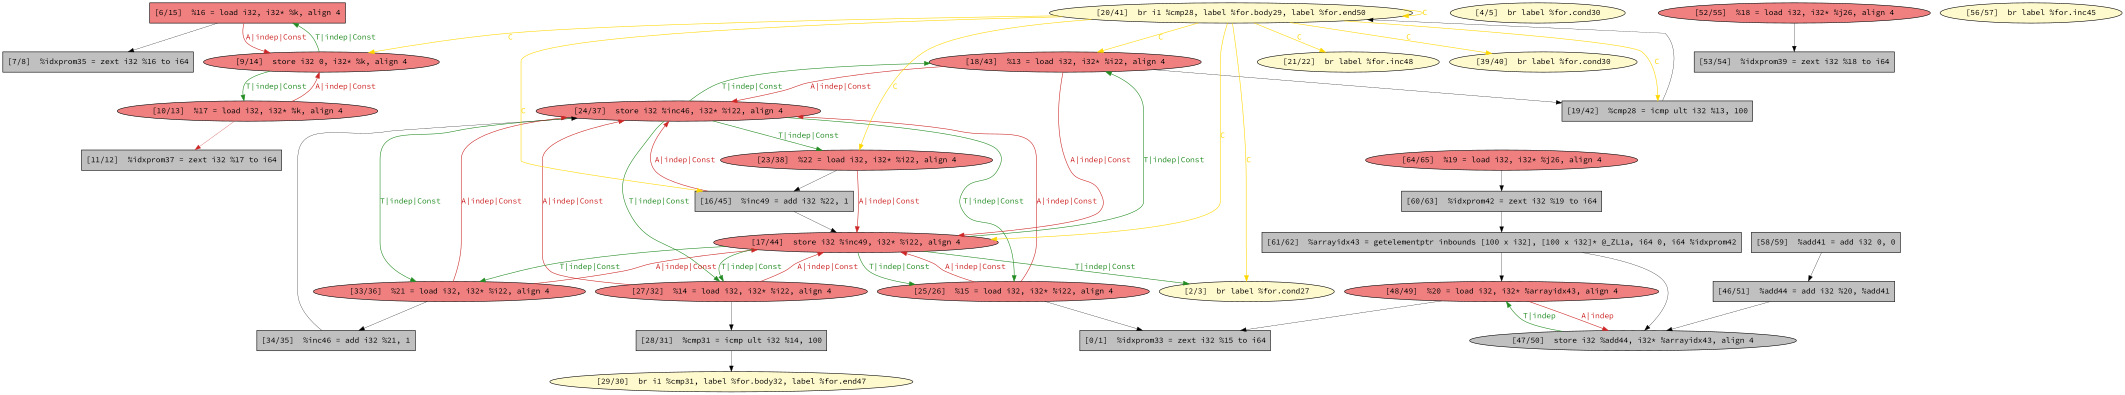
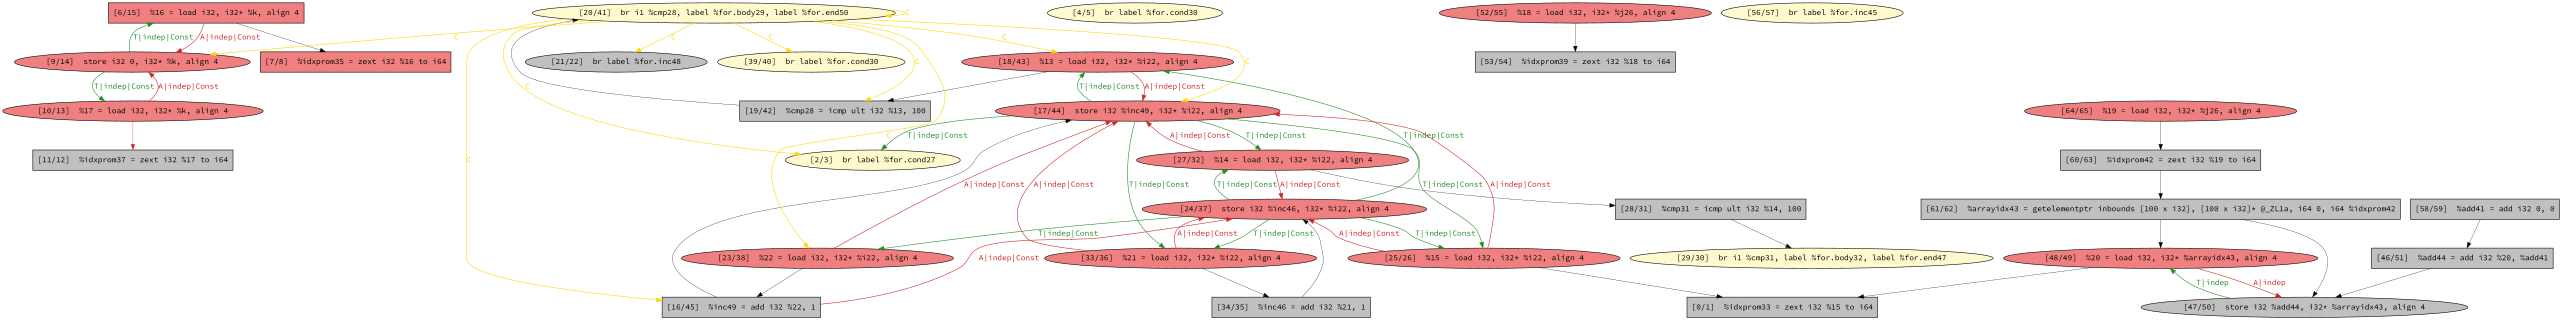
  digraph {
    fontname="Source Code Pro"
    node [fillcolor=grey fontname="Source Code Pro" shape=ellipse style=filled]
    edge [color=black fontcolor=black fontname="Source Code Pro" penwidth=1.0 style=solid]
-   n1 [label="[7/8]  %idxprom35 = zext i32 %16 to i64" shape=rectangle]
+   n1 [fillcolor=lightcoral label="[7/8]  %idxprom35 = zext i32 %16 to i64" shape=rectangle]
    n2 [label="[61/62]  %arrayidx43 = getelementptr inbounds [100 x i32], [100 x i32]* @_ZL1a, i64 0, i64 %idxprom42" shape=rectangle]
    n3 [fillcolor=lightcoral label="[48/49]  %20 = load i32, i32* %arrayidx43, align 4"]
    n4 [label="[47/50]  store i32 %add44, i32* %arrayidx43, align 4"]
    n5 [label="[0/1]  %idxprom33 = zext i32 %15 to i64" shape=rectangle]
    n6 [fillcolor=lightcoral label="[64/65]  %19 = load i32, i32* %j26, align 4"]
    n7 [label="[60/63]  %idxprom42 = zext i32 %19 to i64" shape=rectangle]
    n8 [fillcolor=lightcoral label="[24/37]  store i32 %inc46, i32* %i22, align 4"]
    n9 [fillcolor=lightcoral label="[18/43]  %13 = load i32, i32* %i22, align 4"]
    n10 [fillcolor=lightcoral label="[27/32]  %14 = load i32, i32* %i22, align 4"]
    n11 [fillcolor=lightcoral label="[33/36]  %21 = load i32, i32* %i22, align 4"]
    n12 [fillcolor=lightcoral label="[25/26]  %15 = load i32, i32* %i22, align 4"]
    n13 [fillcolor=lightcoral label="[23/38]  %22 = load i32, i32* %i22, align 4"]
    n14 [label="[19/42]  %cmp28 = icmp ult i32 %13, 100" shape=rectangle]
    n15 [fillcolor=lightcoral label="[17/44]  store i32 %inc49, i32* %i22, align 4"]
    n16 [label="[28/31]  %cmp31 = icmp ult i32 %14, 100" shape=rectangle]
    n17 [label="[34/35]  %inc46 = add i32 %21, 1" shape=rectangle]
    n18 [label="[16/45]  %inc49 = add i32 %22, 1" shape=rectangle]
    n19 [fillcolor=lightcoral label="[10/13]  %17 = load i32, i32* %k, align 4"]
    n20 [fillcolor=lightcoral label="[9/14]  store i32 0, i32* %k, align 4"]
    n21 [label="[11/12]  %idxprom37 = zext i32 %17 to i64" shape=rectangle]
    n22 [fillcolor=lightcoral label="[6/15]  %16 = load i32, i32* %k, align 4" shape=box]
    n23 [fillcolor=lemonchiffon label="[20/41]  br i1 %cmp28, label %for.body29, label %for.end50"]
    n24 [fillcolor=lemonchiffon label="[2/3]  br label %for.cond27"]
    n25 [fillcolor=lemonchiffon label="[29/30]  br i1 %cmp31, label %for.body32, label %for.end47"]
    n26 [label="[58/59]  %add41 = add i32 0, 0" shape=rectangle]
    n27 [label="[46/51]  %add44 = add i32 %20, %add41" shape=rectangle]
-   n28 [fillcolor=lemonchiffon label="[21/22]  br label %for.inc48"]
+   n28 [label="[21/22]  br label %for.inc48"]
    n29 [fillcolor=lemonchiffon label="[39/40]  br label %for.cond30"]
    n30 [fillcolor=lemonchiffon label="[4/5]  br label %for.cond30"]
    n31 [fillcolor=lightcoral label="[52/55]  %18 = load i32, i32* %j26, align 4"]
    n32 [label="[53/54]  %idxprom39 = zext i32 %18 to i64" shape=rectangle]
    n33 [fillcolor=lemonchiffon label="[56/57]  br label %for.inc45"]
    n2 -> n3 [penwidth=0.5]
    n2 -> n4 [penwidth=0.5]
    n3 -> n4 [color=firebrick3 fontcolor=firebrick3 label="A|indep"]
    n3 -> n5 [penwidth=0.5]
    n4 -> n3 [color=forestgreen fontcolor=forestgreen label="T|indep"]
    n6 -> n7 [penwidth=0.5]
    n7 -> n2 [penwidth=0.5]
    n8 -> n9 [color=forestgreen fontcolor=forestgreen label="T|indep|Const"]
    n8 -> n10 [color=forestgreen fontcolor=forestgreen label="T|indep|Const"]
    n8 -> n11 [color=forestgreen fontcolor=forestgreen label="T|indep|Const"]
    n8 -> n12 [color=forestgreen fontcolor=forestgreen label="T|indep|Const"]
    n8 -> n13 [color=forestgreen fontcolor=forestgreen label="T|indep|Const"]
-   n9 -> n8 [color=firebrick3 fontcolor=firebrick3 label="A|indep|Const"]
    n9 -> n14 [penwidth=0.5]
    n9 -> n15 [color=firebrick3 fontcolor=firebrick3 label="A|indep|Const"]
    n10 -> n8 [color=firebrick3 fontcolor=firebrick3 label="A|indep|Const"]
    n10 -> n15 [color=firebrick3 fontcolor=firebrick3 label="A|indep|Const"]
    n10 -> n16 [penwidth=0.5]
    n11 -> n8 [color=firebrick3 fontcolor=firebrick3 label="A|indep|Const"]
    n11 -> n15 [color=firebrick3 fontcolor=firebrick3 label="A|indep|Const"]
    n11 -> n17 [penwidth=0.5]
    n12 -> n5 [penwidth=0.5]
    n12 -> n8 [color=firebrick3 fontcolor=firebrick3 label="A|indep|Const"]
    n12 -> n15 [color=firebrick3 fontcolor=firebrick3 label="A|indep|Const"]
    n13 -> n15 [color=firebrick3 fontcolor=firebrick3 label="A|indep|Const"]
    n13 -> n18 [penwidth=0.5]
    n14 -> n23 [penwidth=0.5]
    n15 -> n9 [color=forestgreen fontcolor=forestgreen label="T|indep|Const"]
    n15 -> n10 [color=forestgreen fontcolor=forestgreen label="T|indep|Const"]
    n15 -> n11 [color=forestgreen fontcolor=forestgreen label="T|indep|Const"]
    n15 -> n12 [color=forestgreen fontcolor=forestgreen label="T|indep|Const"]
    n15 -> n24 [color=forestgreen fontcolor=forestgreen label="T|indep|Const"]
    n16 -> n25 [penwidth=0.5]
    n17 -> n8 [penwidth=0.5]
    n18 -> n8 [color=firebrick3 fontcolor=firebrick3 label="A|indep|Const"]
    n18 -> n15 [penwidth=0.5]
    n19 -> n20 [color=firebrick3 fontcolor=firebrick3 label="A|indep|Const"]
    n19 -> n21 [color=firebrick3 penwidth=0.5]
    n20 -> n19 [color=forestgreen fontcolor=forestgreen label="T|indep|Const"]
    n20 -> n22 [color=forestgreen fontcolor=forestgreen label="T|indep|Const"]
    n22 -> n1 [penwidth=0.5]
    n22 -> n20 [color=firebrick3 fontcolor=firebrick3 label="A|indep|Const"]
    n23 -> n9 [color=gold fontcolor=gold label=C]
    n23 -> n13 [color=gold fontcolor=gold label=C]
    n23 -> n14 [color=gold fontcolor=gold label=C]
    n23 -> n15 [color=gold fontcolor=gold label=C]
    n23 -> n18 [color=gold fontcolor=gold label=C]
    n23 -> n20 [color=gold fontcolor=gold label=C]
    n23 -> n23 [color=gold fontcolor=gold label=C]
    n23 -> n24 [color=gold fontcolor=gold label=C]
    n23 -> n28 [color=gold fontcolor=gold label=C]
    n23 -> n29 [color=gold fontcolor=gold label=C]
    n26 -> n27 [penwidth=0.5]
    n27 -> n4 [penwidth=0.5]
    n31 -> n32 [penwidth=0.5]
  }
